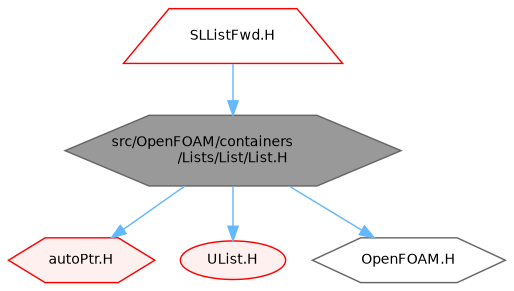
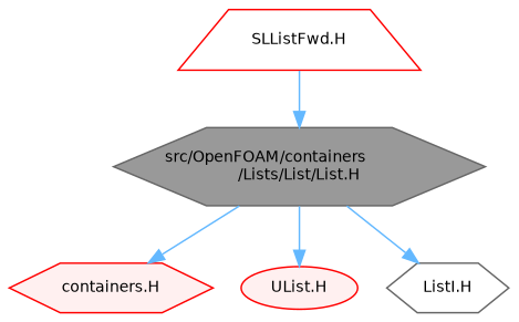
  digraph {
    node [color=red fillcolor="#FFF0F0" fontname=Helvetica fontsize=10 shape=hexagon style=filled]
    edge [color=steelblue1 fontname=Helvetica fontsize=10 labelfontname=Helvetica labelfontsize=10 style=solid]
    n1 [color=gray40 fillcolor=grey60 fontcolor=black height=0.2 label="src/OpenFOAM/containers\l/Lists/List/List.H" width=0.4]
-   n2 [height=0.2 label="autoPtr.H" width=0.4]
+   n2 [height=0.2 label="containers.H" width=0.4]
    n3 [height=0.2 label="UList.H" shape=ellipse width=0.4]
-   n4 [color=grey40 fillcolor=white height=0.2 label="OpenFOAM.H" width=0.4]
+   n4 [color=grey40 fillcolor=white height=0.2 label="ListI.H" width=0.4]
    n5 [fillcolor=white height=0.2 label="SLListFwd.H" shape=trapezium width=0.4]
    n1 -> n2
    n1 -> n3
    n1 -> n4
    n5 -> n1
  }
